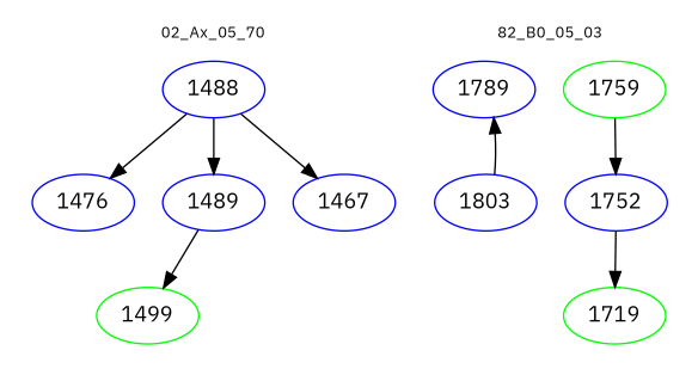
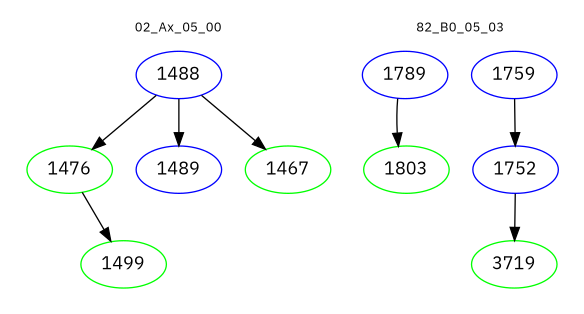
  digraph {
    fontname="IBM Plex Sans"
    node [color=blue fontname="IBM Plex Sans"]
    edge [color=black fontname="IBM Plex Sans"]
    n1 [label=1488]
-   n2 [label=1476]
+   n2 [color=green label=1476]
    n3 [label=1489]
-   n4 [label=1467]
+   n4 [color=green label=1467]
    n5 [color=green label=1499]
-   n6 [color=green label=1759]
+   n6 [label=1759]
    n7 [label=1752]
    n8 [label=1789]
-   n9 [color=green label=1719]
-   n10 [label=1803]
+   n9 [color=green label=3719]
+   n10 [color=green label=1803]
    subgraph cluster_1 {
      color=white
      fontsize=10
-     label="02_Ax_05_70"
+     label="02_Ax_05_00"
      n1
      n2
      n3
      n4
      n5
    }
    subgraph cluster_2 {
      color=white
      fontsize=10
      label="82_B0_05_03"
      n6
      n7
      n8
      n9
      n10
    }
    n1 -> n2
    n1 -> n3
    n1 -> n4
-   n3 -> n5
+   n2 -> n5
    n6 -> n7
    n7 -> n9
-   n10 -> n8
+   n8 -> n10
  }
